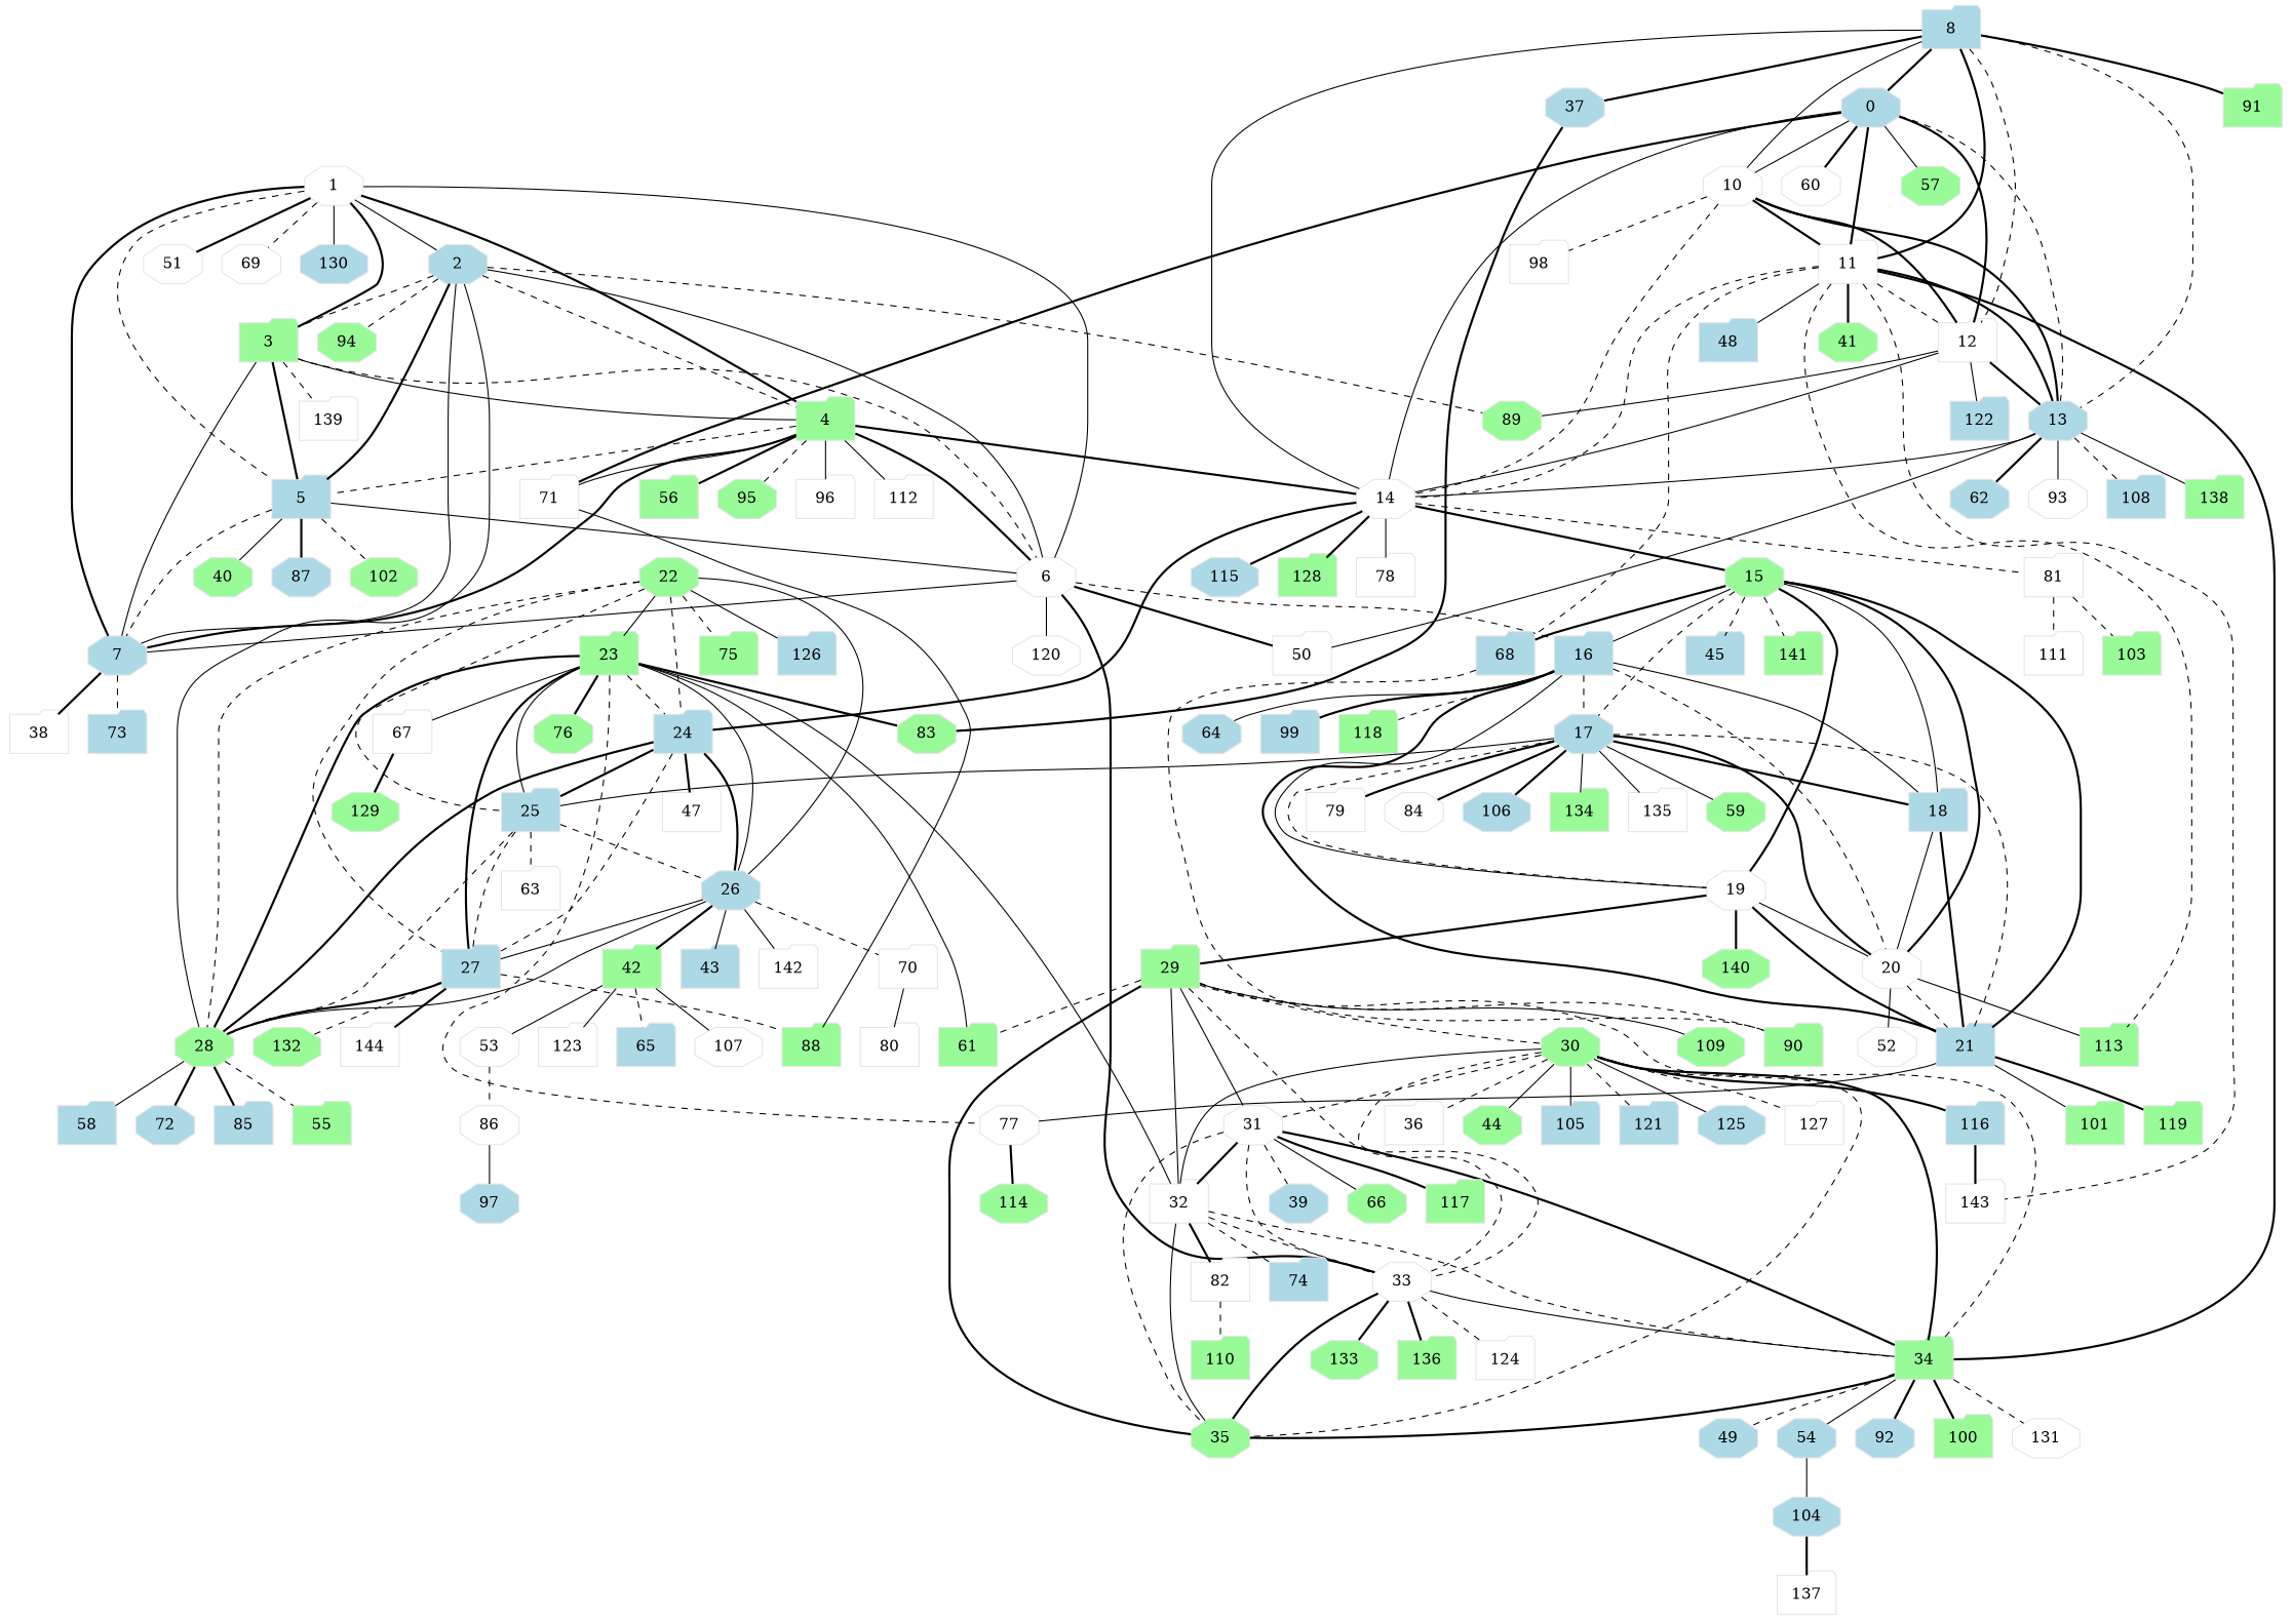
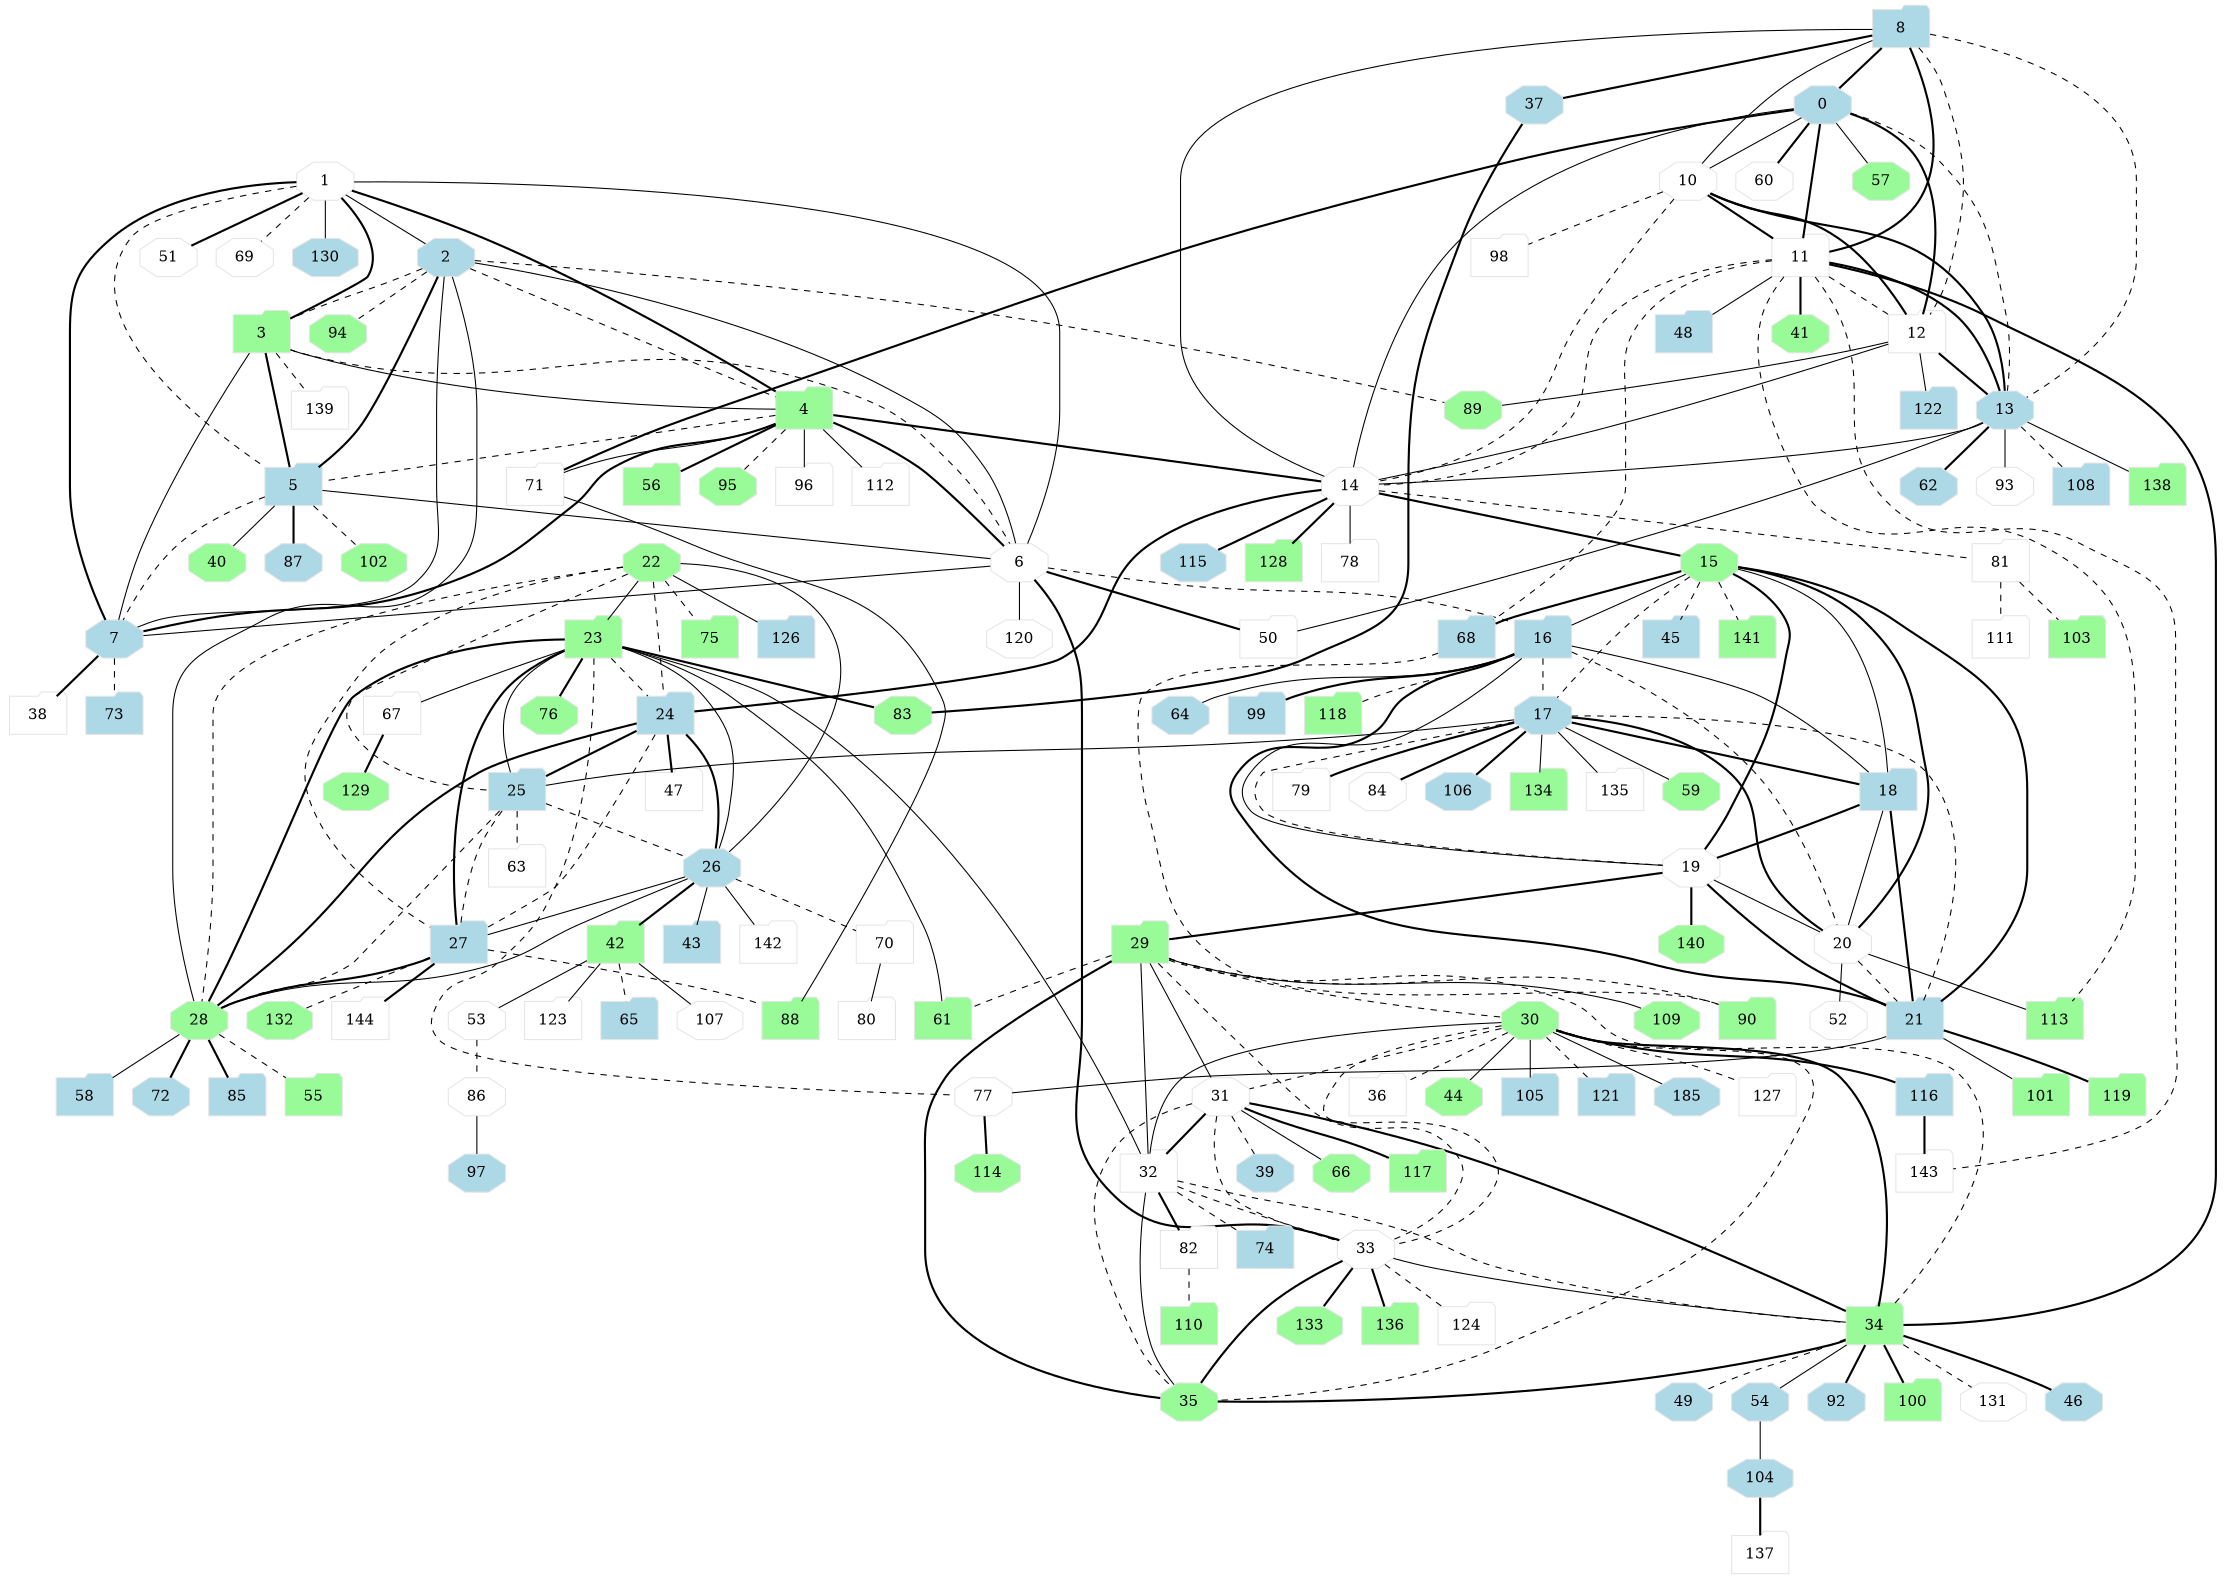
  graph {
    node [color=gray90 fillcolor=white shape=folder style=filled]
    edge [style=bold]
    1 [shape=octagon]
    2 [fillcolor=lightblue shape=octagon]
    3 [fillcolor=palegreen]
    4 [fillcolor=palegreen]
    5 [fillcolor=lightblue]
    6 [shape=octagon]
    7 [fillcolor=lightblue shape=octagon]
    51 [shape=octagon]
    69 [shape=octagon]
    130 [fillcolor=lightblue shape=octagon]
    28 [fillcolor=palegreen shape=octagon]
    89 [fillcolor=palegreen shape=octagon]
    94 [fillcolor=palegreen shape=octagon]
    139
    14 [shape=octagon]
    56 [fillcolor=palegreen]
    71
    95 [fillcolor=palegreen shape=octagon]
    96
    112
    40 [fillcolor=palegreen shape=octagon]
    87 [fillcolor=lightblue shape=octagon]
    102 [fillcolor=palegreen shape=octagon]
    16 [fillcolor=lightblue]
    33 [shape=octagon]
    50
    120 [shape=octagon]
    38
    73 [fillcolor=lightblue]
    55 [fillcolor=palegreen]
    58 [fillcolor=lightblue]
    72 [fillcolor=lightblue shape=octagon]
    85 [fillcolor=lightblue]
    15 [fillcolor=palegreen shape=octagon]
    24 [fillcolor=lightblue]
    78
    81
    115 [fillcolor=lightblue shape=octagon]
    128 [fillcolor=palegreen]
    88 [fillcolor=palegreen]
    17 [fillcolor=lightblue shape=octagon]
    18 [fillcolor=lightblue]
    19 [shape=octagon]
    20 [shape=octagon]
    21 [fillcolor=lightblue]
    64 [fillcolor=lightblue shape=octagon]
    99 [fillcolor=lightblue]
    118 [fillcolor=palegreen]
    34 [fillcolor=palegreen]
    35 [fillcolor=palegreen shape=octagon]
    124
    133 [fillcolor=palegreen shape=octagon]
    136 [fillcolor=palegreen]
    8 [fillcolor=lightblue]
    n55 [fillcolor=lightblue label=0 shape=octagon]
    10 [shape=octagon]
    11
    12
    13 [fillcolor=lightblue shape=octagon]
    37 [fillcolor=lightblue shape=octagon]
-   91 [fillcolor=palegreen]
    57 [fillcolor=palegreen shape=octagon]
    60 [shape=octagon]
    98
    41 [fillcolor=palegreen shape=octagon]
    48 [fillcolor=lightblue]
    68 [fillcolor=lightblue]
    113 [fillcolor=palegreen]
    143
    122 [fillcolor=lightblue]
    62 [fillcolor=lightblue shape=octagon]
    93 [shape=octagon]
    108 [fillcolor=lightblue]
    138 [fillcolor=palegreen]
    83 [fillcolor=palegreen shape=octagon]
+   46 [fillcolor=lightblue shape=octagon]
    49 [fillcolor=lightblue shape=octagon]
    54 [fillcolor=lightblue shape=octagon]
    92 [fillcolor=lightblue shape=octagon]
    100 [fillcolor=palegreen]
    131 [shape=octagon]
    90 [fillcolor=palegreen]
    45 [fillcolor=lightblue]
    141 [fillcolor=palegreen]
    25 [fillcolor=lightblue]
    26 [fillcolor=lightblue shape=octagon]
    27 [fillcolor=lightblue]
    47
    103 [fillcolor=palegreen]
    111
    59 [fillcolor=palegreen shape=octagon]
    79
    84 [shape=octagon]
    106 [fillcolor=lightblue shape=octagon]
    134 [fillcolor=palegreen]
    135
    29 [fillcolor=palegreen]
    140 [fillcolor=palegreen shape=octagon]
    52 [shape=octagon]
    77 [shape=octagon]
    101 [fillcolor=palegreen]
    119 [fillcolor=palegreen]
    63
    32
    61 [fillcolor=palegreen]
    30 [fillcolor=palegreen shape=octagon]
    31 [shape=octagon]
    109 [fillcolor=palegreen shape=octagon]
    114 [fillcolor=palegreen shape=octagon]
    22 [fillcolor=palegreen shape=octagon]
    23 [fillcolor=palegreen]
    75 [fillcolor=palegreen]
    126 [fillcolor=lightblue]
    67
    76 [fillcolor=palegreen shape=octagon]
    42 [fillcolor=palegreen]
    43 [fillcolor=lightblue]
    70
    142
    132 [fillcolor=palegreen shape=octagon]
    144
    74 [fillcolor=lightblue]
    82
    129 [fillcolor=palegreen shape=octagon]
    53 [shape=octagon]
    65 [fillcolor=lightblue]
    107 [shape=octagon]
    123
    80
    36
    44 [fillcolor=palegreen shape=octagon]
    105 [fillcolor=lightblue]
    116 [fillcolor=lightblue]
    121 [fillcolor=lightblue]
-   125 [fillcolor=lightblue shape=octagon]
+   125 [fillcolor=lightblue shape=octagon label=185]
    127
    39 [fillcolor=lightblue shape=octagon]
    66 [fillcolor=palegreen shape=octagon]
    117 [fillcolor=palegreen]
    110 [fillcolor=palegreen]
    104 [fillcolor=lightblue shape=octagon]
    86 [shape=octagon]
    97 [fillcolor=lightblue shape=octagon]
    137
    1 -- 2 [style=solid]
    1 -- 3
    1 -- 4
    1 -- 5 [style=dashed]
    1 -- 6 [style=solid]
    1 -- 7
    1 -- 51
    1 -- 69 [style=dashed]
    1 -- 130 [style=solid]
    2 -- 3 [style=dashed]
    2 -- 4 [style=dashed]
    2 -- 5
    2 -- 6 [style=solid]
    2 -- 7 [style=solid]
    2 -- 28 [style=solid]
    2 -- 89 [style=dashed]
    2 -- 94 [style=dashed]
    3 -- 4 [style=solid]
    3 -- 5
    3 -- 6 [style=dashed]
    3 -- 7 [style=solid]
    3 -- 139 [style=dashed]
    4 -- 5 [style=dashed]
    4 -- 6
    4 -- 7
    4 -- 14
    4 -- 56
    4 -- 71 [style=solid]
    4 -- 95 [style=dashed]
    4 -- 96 [style=solid]
    4 -- 112 [style=solid]
    5 -- 6 [style=solid]
    5 -- 7 [style=dashed]
    5 -- 40 [style=solid]
    5 -- 87
    5 -- 102 [style=dashed]
    6 -- 7 [style=solid]
    6 -- 16 [style=dashed]
    6 -- 33
    6 -- 50
    6 -- 120 [style=solid]
    7 -- 38
    7 -- 73 [style=dashed]
    28 -- 55 [style=dashed]
    28 -- 58 [style=solid]
    28 -- 72
    28 -- 85
    14 -- 15
    14 -- 24
    14 -- 78 [style=solid]
    14 -- 81 [style=dashed]
    14 -- 115
    14 -- 128
    71 -- 88 [style=solid]
    16 -- 17 [style=dashed]
    16 -- 18 [style=solid]
    16 -- 19 [style=solid]
    16 -- 20 [style=dashed]
    16 -- 21
    16 -- 64 [style=solid]
    16 -- 99
    16 -- 118 [style=dashed]
    33 -- 34 [style=solid]
    33 -- 35
    33 -- 124 [style=dashed]
    33 -- 133
    33 -- 136
    15 -- 16 [style=solid]
    15 -- 17 [style=dashed]
    15 -- 18 [style=solid]
    15 -- 19
    15 -- 20
    15 -- 21
    15 -- 68
    15 -- 45 [style=dashed]
    15 -- 141 [style=dashed]
    24 -- 28
    24 -- 25
    24 -- 26
    24 -- 27 [style=dashed]
    24 -- 47
    81 -- 103 [style=dashed]
    81 -- 111 [style=dashed]
    17 -- 18
    17 -- 19 [style=dashed]
    17 -- 20
    17 -- 21 [style=dashed]
    17 -- 25 [style=solid]
    17 -- 59 [style=solid]
    17 -- 79
    17 -- 84
    17 -- 106
    17 -- 134 [style=solid]
    17 -- 135 [style=solid]
+   18 -- 19
    18 -- 20 [style=solid]
    18 -- 21
    19 -- 20 [style=solid]
    19 -- 21
    19 -- 29
    19 -- 140
    20 -- 21 [style=dashed]
    20 -- 113 [style=solid]
    20 -- 52 [style=solid]
    21 -- 77 [style=solid]
    21 -- 101 [style=solid]
    21 -- 119
    34 -- 35
+   34 -- 46
    34 -- 49 [style=dashed]
    34 -- 54 [style=solid]
    34 -- 92
    34 -- 100
    34 -- 131 [style=dashed]
    8 -- 14 [style=solid]
    8 -- n55
    8 -- 10 [style=solid]
    8 -- 11
    8 -- 12 [style=dashed]
    8 -- 13 [style=dashed]
    8 -- 37
-   8 -- 91
    n55 -- 14 [style=solid]
    n55 -- 71
    n55 -- 10 [style=solid]
    n55 -- 11
    n55 -- 12
    n55 -- 13 [style=dashed]
    n55 -- 57 [style=solid]
    n55 -- 60
    10 -- 14 [style=dashed]
    10 -- 11
    10 -- 12
    10 -- 13
    10 -- 98 [style=dashed]
    11 -- 14 [style=dashed]
    11 -- 34
    11 -- 12 [style=dashed]
    11 -- 13
    11 -- 41
    11 -- 48 [style=solid]
    11 -- 68 [style=dashed]
    11 -- 113 [style=dashed]
    11 -- 143 [style=dashed]
    12 -- 89 [style=solid]
    12 -- 14 [style=solid]
    12 -- 13
    12 -- 122 [style=solid]
    13 -- 14 [style=solid]
    13 -- 50 [style=solid]
    13 -- 62
    13 -- 93 [style=solid]
    13 -- 108 [style=dashed]
    13 -- 138 [style=solid]
    37 -- 83
    68 -- 90 [style=dashed]
    54 -- 104 [style=solid]
    25 -- 28 [style=dashed]
    25 -- 26 [style=dashed]
    25 -- 27 [style=dashed]
    25 -- 63 [style=dashed]
    26 -- 28 [style=solid]
    26 -- 27 [style=solid]
    26 -- 42
    26 -- 43 [style=solid]
    26 -- 70 [style=dashed]
    26 -- 142 [style=solid]
    27 -- 28
    27 -- 88 [style=dashed]
    27 -- 132 [style=dashed]
    27 -- 144
    29 -- 33 [style=dashed]
    29 -- 34 [style=dashed]
    29 -- 35
    29 -- 90 [style=dashed]
    29 -- 32 [style=solid]
    29 -- 61 [style=dashed]
    29 -- 30 [style=dashed]
    29 -- 31 [style=solid]
    29 -- 109 [style=solid]
    77 -- 114
    32 -- 33 [style=dashed]
    32 -- 34 [style=dashed]
    32 -- 35 [style=solid]
    32 -- 74 [style=dashed]
    32 -- 82
    30 -- 33 [style=dashed]
    30 -- 34
    30 -- 35 [style=dashed]
    30 -- 32 [style=solid]
    30 -- 31 [style=dashed]
    30 -- 36 [style=dashed]
    30 -- 44 [style=solid]
    30 -- 105 [style=solid]
    30 -- 116
    30 -- 121 [style=dashed]
    30 -- 125 [style=solid]
    30 -- 127 [style=dashed]
    31 -- 33 [style=dashed]
    31 -- 34
    31 -- 35 [style=dashed]
    31 -- 32
    31 -- 39 [style=dashed]
    31 -- 66 [style=solid]
    31 -- 117
    22 -- 28 [style=dashed]
    22 -- 24 [style=dashed]
    22 -- 25 [style=dashed]
    22 -- 26 [style=solid]
    22 -- 27 [style=dashed]
    22 -- 23 [style=solid]
    22 -- 75 [style=dashed]
    22 -- 126 [style=solid]
    23 -- 28
    23 -- 24 [style=dashed]
    23 -- 83
    23 -- 25 [style=solid]
    23 -- 26 [style=solid]
    23 -- 27
    23 -- 77 [style=dashed]
    23 -- 32 [style=solid]
    23 -- 61 [style=solid]
    23 -- 67 [style=solid]
    23 -- 76
    67 -- 129
    42 -- 53 [style=solid]
    42 -- 65 [style=dashed]
    42 -- 107 [style=solid]
    42 -- 123 [style=solid]
    70 -- 80 [style=solid]
    82 -- 110 [style=dashed]
    53 -- 86 [style=dashed]
    116 -- 143
    104 -- 137
    86 -- 97 [style=solid]
  }
